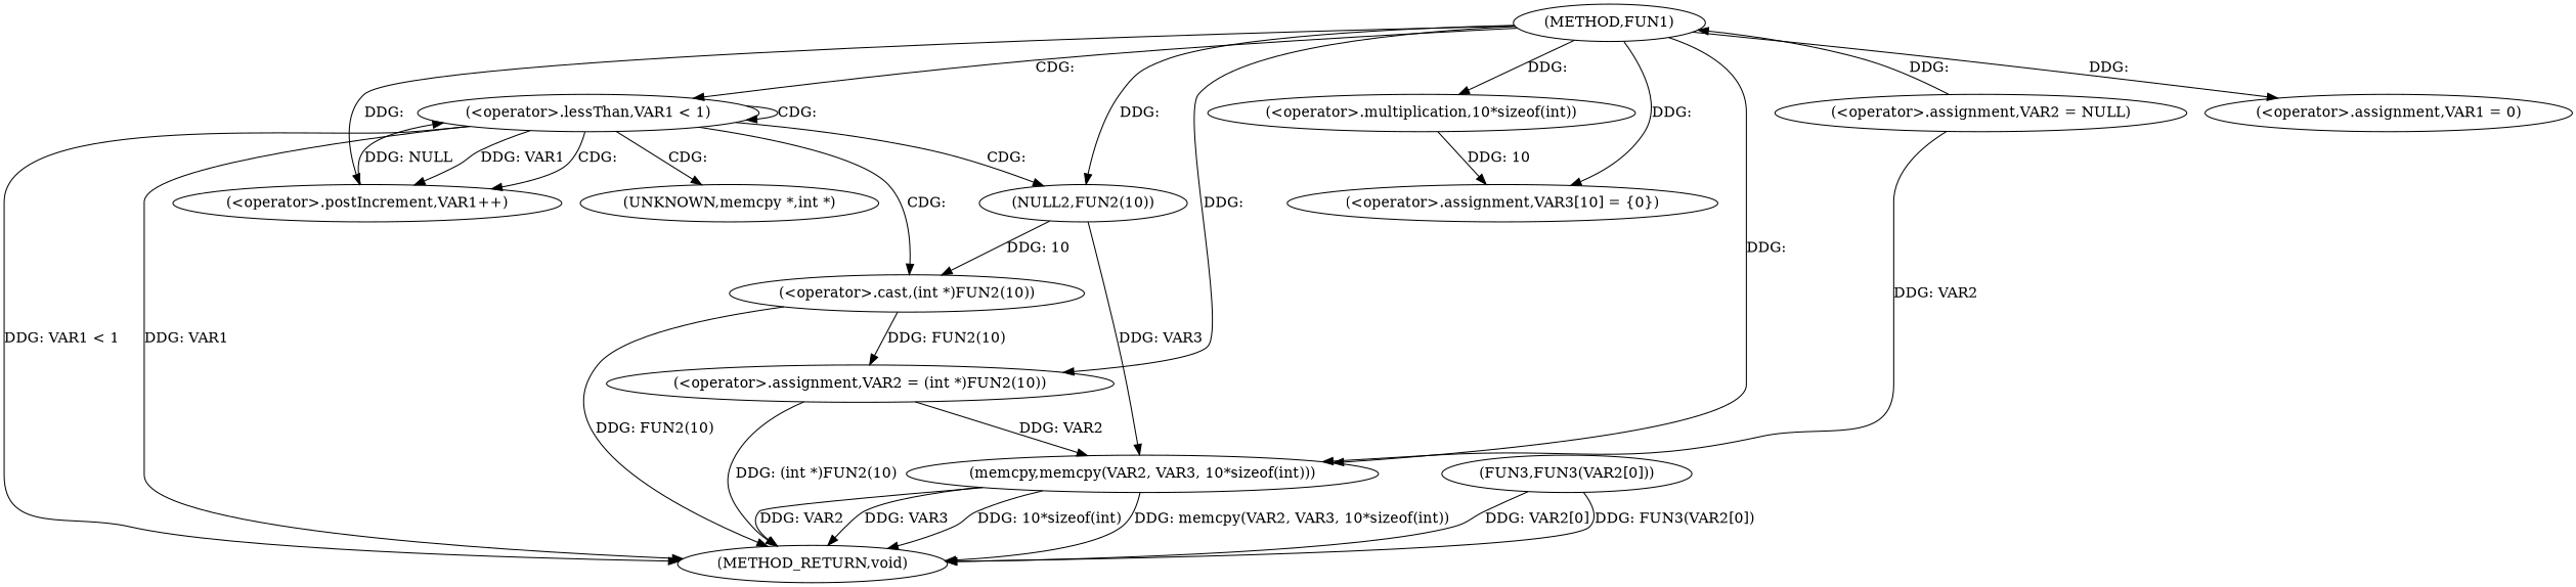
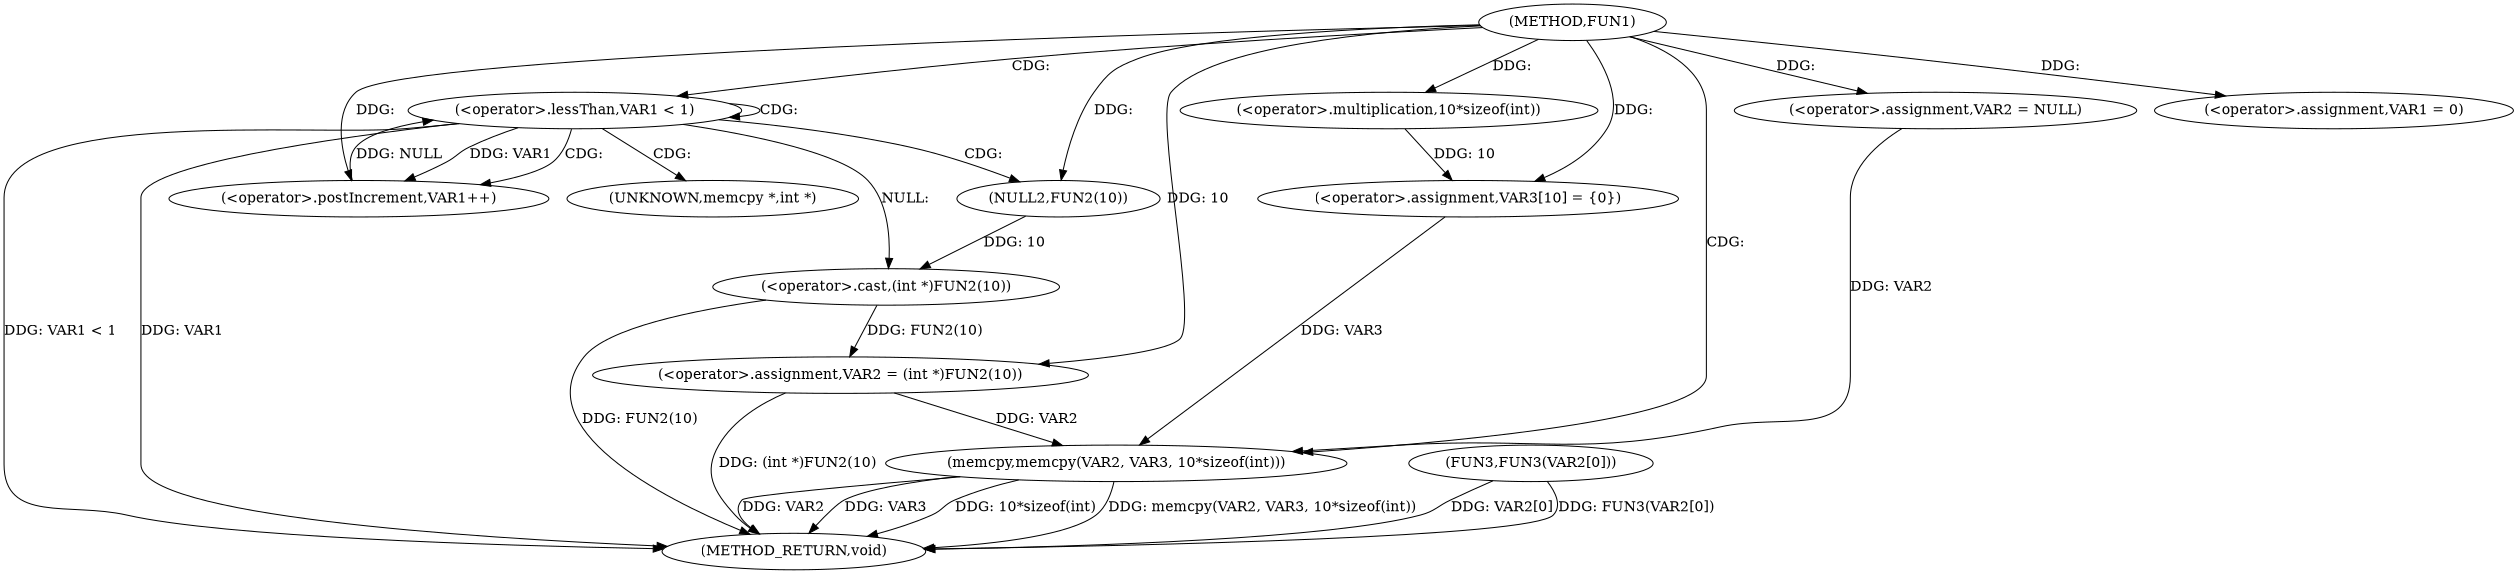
  digraph {
    n1 [label="(METHOD,FUN1)"]
    n2 [label="(<operator>.assignment,VAR2 = NULL)"]
    n3 [label="(<operator>.assignment,VAR1 = 0)"]
    n4 [label="(<operator>.lessThan,VAR1 < 1)"]
    n5 [label="(<operator>.postIncrement,VAR1++)"]
    n6 [label="(<operator>.assignment,VAR2 = (int *)FUN2(10))"]
    n7 [label="(NULL2,FUN2(10))"]
    n8 [label="(<operator>.assignment,VAR3[10] = {0})"]
    n9 [label="(memcpy,memcpy(VAR2, VAR3, 10*sizeof(int)))"]
    n10 [label="(<operator>.multiplication,10*sizeof(int))"]
    n11 [label="(METHOD_RETURN,void)"]
    n12 [label="(<operator>.cast,(int *)FUN2(10))"]
    n13 [label="(UNKNOWN,memcpy *,int *)"]
    n14 [label="(FUN3,FUN3(VAR2[0]))"]
-   n2 -> n1 [label="DDG: "]
+   n1 -> n2 [label="DDG: "]
    n1 -> n3 [label="DDG: "]
    n1 -> n4 [label="CDG: "]
    n1 -> n5 [label="DDG: "]
-   n1 -> n6 [label="DDG: "]
+   n1 -> n6 [label="DDG: 10"]
    n1 -> n7 [label="DDG: "]
    n1 -> n8 [label="DDG: "]
-   n1 -> n9 [label="DDG: "]
+   n1 -> n9 [label="CDG: "]
    n1 -> n10 [label="DDG: "]
    n2 -> n9 [label="DDG: VAR2"]
    n4 -> n4 [label="CDG: "]
    n4 -> n5 [label="DDG: VAR1"]
    n4 -> n5 [label="CDG: "]
    n4 -> n7 [label="CDG: "]
    n4 -> n11 [label="DDG: VAR1 < 1"]
    n4 -> n11 [label="DDG: VAR1"]
-   n4 -> n12 [label="CDG: "]
+   n4 -> n12 [label="NULL: "]
    n4 -> n13 [label="CDG: "]
    n5 -> n4 [label="DDG: NULL"]
    n6 -> n9 [label="DDG: VAR2"]
    n6 -> n11 [label="DDG: (int *)FUN2(10)"]
    n7 -> n12 [label="DDG: 10"]
-   n7 -> n9 [label="DDG: VAR3"]
+   n8 -> n9 [label="DDG: VAR3"]
    n9 -> n11 [label="DDG: 10*sizeof(int)"]
    n9 -> n11 [label="DDG: memcpy(VAR2, VAR3, 10*sizeof(int))"]
    n9 -> n11 [label="DDG: VAR2"]
    n9 -> n11 [label="DDG: VAR3"]
    n10 -> n8 [label="DDG: 10"]
    n12 -> n6 [label="DDG: FUN2(10)"]
    n12 -> n11 [label="DDG: FUN2(10)"]
    n14 -> n11 [label="DDG: VAR2[0]"]
    n14 -> n11 [label="DDG: FUN3(VAR2[0])"]
  }
